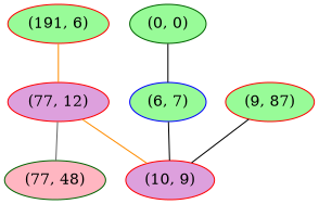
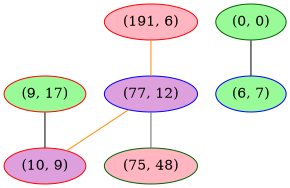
  graph {
    node [color=red fillcolor=palegreen style=filled]
    edge [color=black weight=1]
-   "(191, 6)"
-   "(77, 12)" [fillcolor=plum]
+   "(191, 6)" [fillcolor=lightpink]
+   "(77, 12)" [color=blue fillcolor=plum]
    "(10, 9)" [fillcolor=plum]
-   "(77, 48)" [color=darkgreen fillcolor=lightpink]
+   "(77, 48)" [color=darkgreen fillcolor=lightpink label="(75, 48)"]
    "(0, 0)" [color=darkgreen]
    "(6, 7)" [color=blue]
-   "(9, 87)"
+   "(9, 87)" [label="(9, 17)"]
    "(191, 6)" -- "(77, 12)" [color=darkorange]
    "(77, 12)" -- "(10, 9)" [color=darkorange]
    "(77, 12)" -- "(77, 48)" [color=gray40]
    "(0, 0)" -- "(6, 7)" [weight=4]
-   "(6, 7)" -- "(10, 9)"
    "(9, 87)" -- "(10, 9)"
  }
